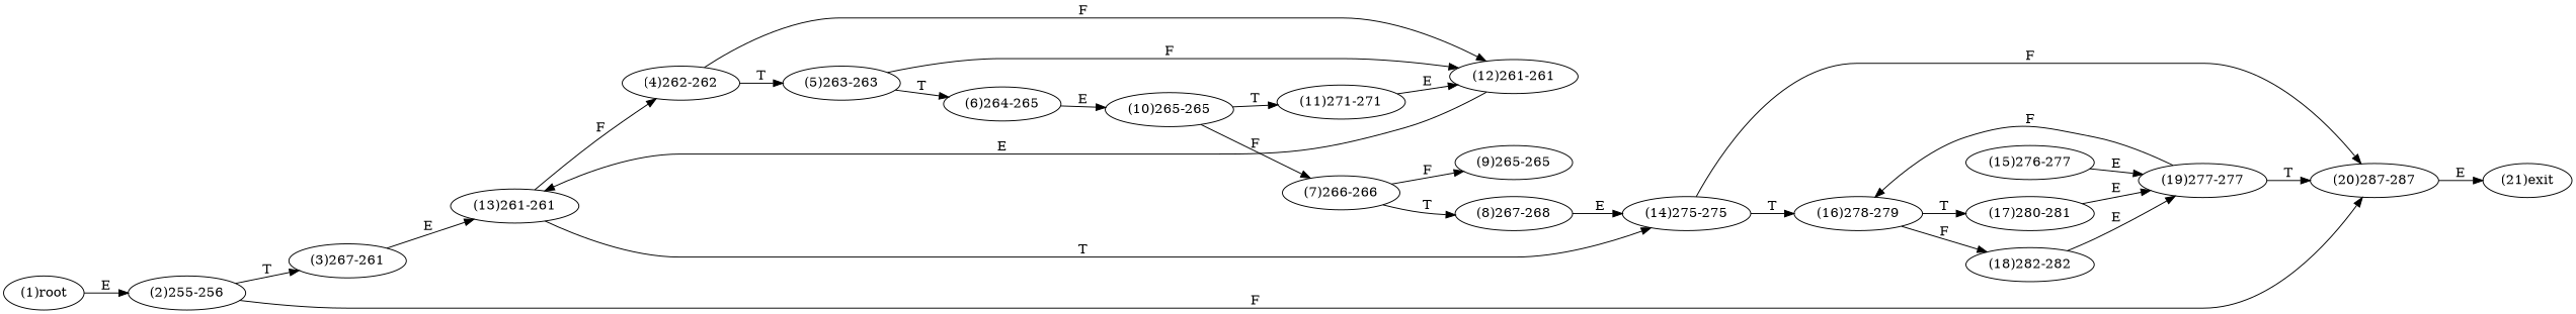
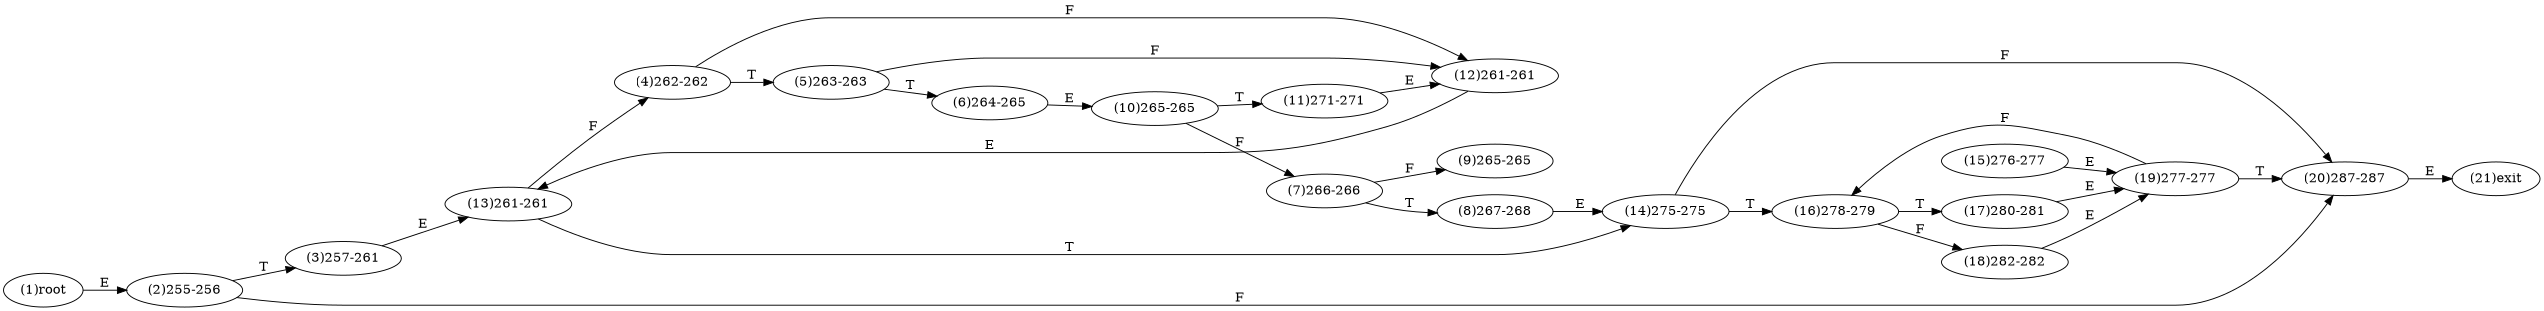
  digraph {
    rankdir=LR
    n1 [label="(1)root"]
    n2 [label="(2)255-256"]
-   n3 [label="(3)267-261"]
+   n3 [label="(3)257-261"]
    n4 [label="(20)287-287"]
    n5 [label="(13)261-261"]
    n6 [label="(21)exit"]
    n7 [label="(4)262-262"]
    n8 [label="(14)275-275"]
    n9 [label="(5)263-263"]
    n10 [label="(12)261-261"]
    n11 [label="(6)264-265"]
    n12 [label="(10)265-265"]
    n13 [label="(7)266-266"]
    n14 [label="(11)271-271"]
    n15 [label="(8)267-268"]
    n16 [label="(9)265-265"]
    n17 [label="(16)278-279"]
    n18 [label="(15)276-277"]
    n19 [label="(19)277-277"]
    n20 [label="(17)280-281"]
    n21 [label="(18)282-282"]
    n1 -> n2 [label=E]
    n2 -> n3 [label=T]
    n2 -> n4 [label=F]
    n3 -> n5 [label=E]
    n4 -> n6 [label=E]
    n5 -> n7 [label=F]
    n5 -> n8 [label=T]
    n7 -> n9 [label=T]
    n7 -> n10 [label=F]
    n8 -> n4 [label=F]
    n8 -> n17 [label=T]
    n9 -> n10 [label=F]
    n9 -> n11 [label=T]
    n10 -> n5 [label=E]
    n11 -> n12 [label=E]
    n12 -> n13 [label=F]
    n12 -> n14 [label=T]
    n13 -> n15 [label=T]
    n13 -> n16 [label=F]
    n14 -> n10 [label=E]
    n15 -> n8 [label=E]
    n17 -> n20 [label=T]
    n17 -> n21 [label=F]
    n18 -> n19 [label=E]
    n19 -> n4 [label=T]
    n19 -> n17 [label=F]
    n20 -> n19 [label=E]
    n21 -> n19 [label=E]
  }
